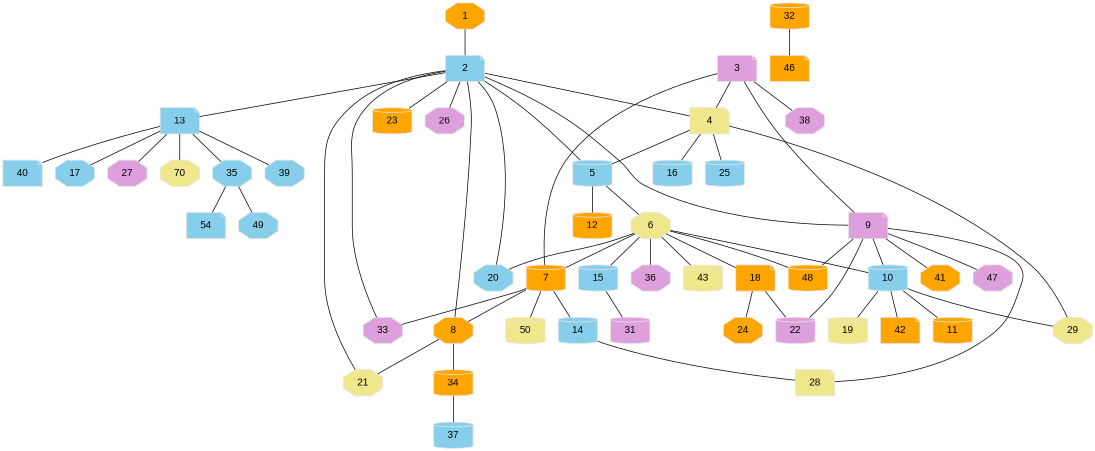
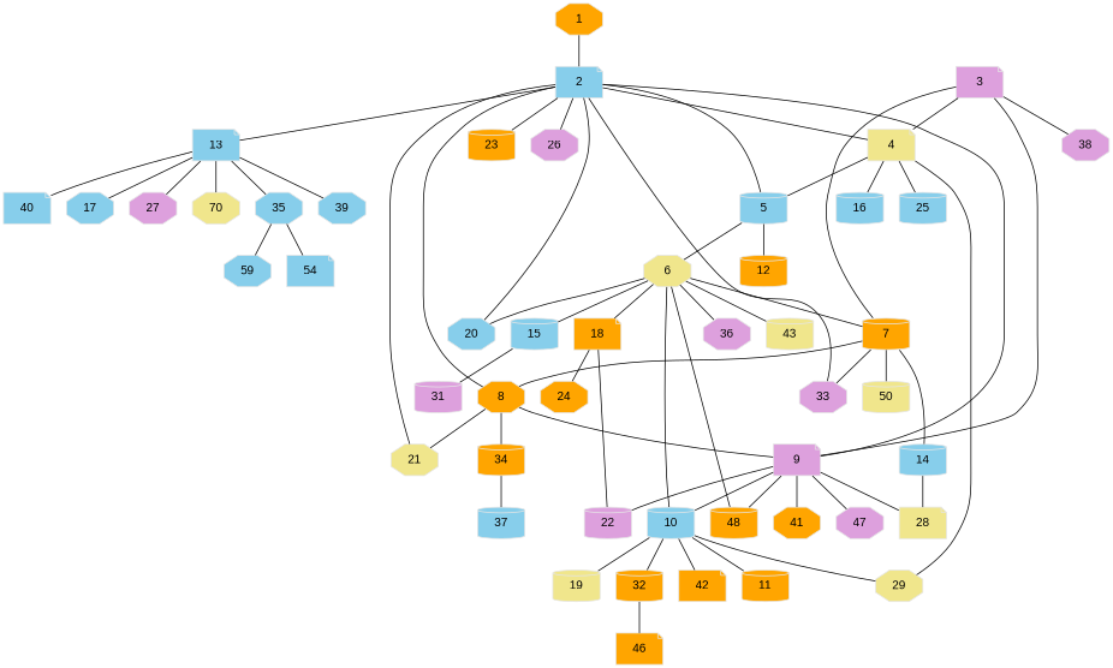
  graph {
    fontname="Liberation Sans"
    node [color=gray90 fillcolor=skyblue fontname="Liberation Sans" shape=octagon style=filled]
    edge [fontname="Liberation Sans"]
    1 [fillcolor=orange]
    2 [shape=note]
    4 [fillcolor=khaki shape=note]
    5 [shape=cylinder]
    8 [fillcolor=orange]
    9 [fillcolor=plum shape=note]
    13 [shape=note]
    20
    21 [fillcolor=khaki]
    23 [fillcolor=orange shape=cylinder]
    26 [fillcolor=plum]
    33 [fillcolor=plum]
    16 [shape=cylinder]
    25 [shape=cylinder]
    29 [fillcolor=khaki]
    6 [fillcolor=khaki]
    12 [fillcolor=orange shape=cylinder]
    34 [fillcolor=orange shape=cylinder]
    10 [shape=cylinder]
    48 [fillcolor=orange shape=cylinder]
    22 [fillcolor=plum shape=cylinder]
    41 [fillcolor=orange]
    47 [fillcolor=plum]
    28 [fillcolor=khaki shape=note]
    17
    27 [fillcolor=plum]
    n27 [fillcolor=khaki label=70]
    35
    39
    40 [shape=note]
    3 [fillcolor=plum shape=note]
    7 [fillcolor=orange shape=cylinder]
    38 [fillcolor=plum]
    14 [shape=cylinder]
    50 [fillcolor=khaki shape=cylinder]
    15 [shape=cylinder]
    18 [fillcolor=orange shape=note]
    36 [fillcolor=plum]
    43 [fillcolor=khaki shape=cylinder]
    11 [fillcolor=orange shape=cylinder]
    19 [fillcolor=khaki shape=cylinder]
    32 [fillcolor=orange shape=cylinder]
    42 [fillcolor=orange shape=note]
    31 [fillcolor=plum shape=cylinder]
    24 [fillcolor=orange]
    37 [shape=cylinder]
    46 [fillcolor=orange shape=note]
    n48 [label=54 shape=note]
-   49
+   49 [label=59]
    1 -- 2
    2 -- 4
    2 -- 5
    2 -- 8
    2 -- 9
    2 -- 13
    2 -- 20
    2 -- 21
    2 -- 23
    2 -- 26
    2 -- 33
    4 -- 5
    4 -- 16
    4 -- 25
    4 -- 29
    5 -- 6
    5 -- 12
+   8 -- 9
    8 -- 21
    8 -- 34
    9 -- 10
    9 -- 48
    9 -- 22
    9 -- 41
    9 -- 47
    9 -- 28
    13 -- 17
    13 -- 27
    13 -- n27
    13 -- 35
    13 -- 39
    13 -- 40
    6 -- 20
    6 -- 10
    6 -- 48
    6 -- 7
    6 -- 15
    6 -- 18
    6 -- 36
    6 -- 43
    34 -- 37
    10 -- 29
    10 -- 11
    10 -- 19
+   10 -- 32
    10 -- 42
    35 -- n48
    35 -- 49
    3 -- 4
    3 -- 9
    3 -- 7
    3 -- 38
    7 -- 8
    7 -- 33
    7 -- 14
    7 -- 50
    14 -- 28
    15 -- 31
    18 -- 22
    18 -- 24
    32 -- 46
  }
